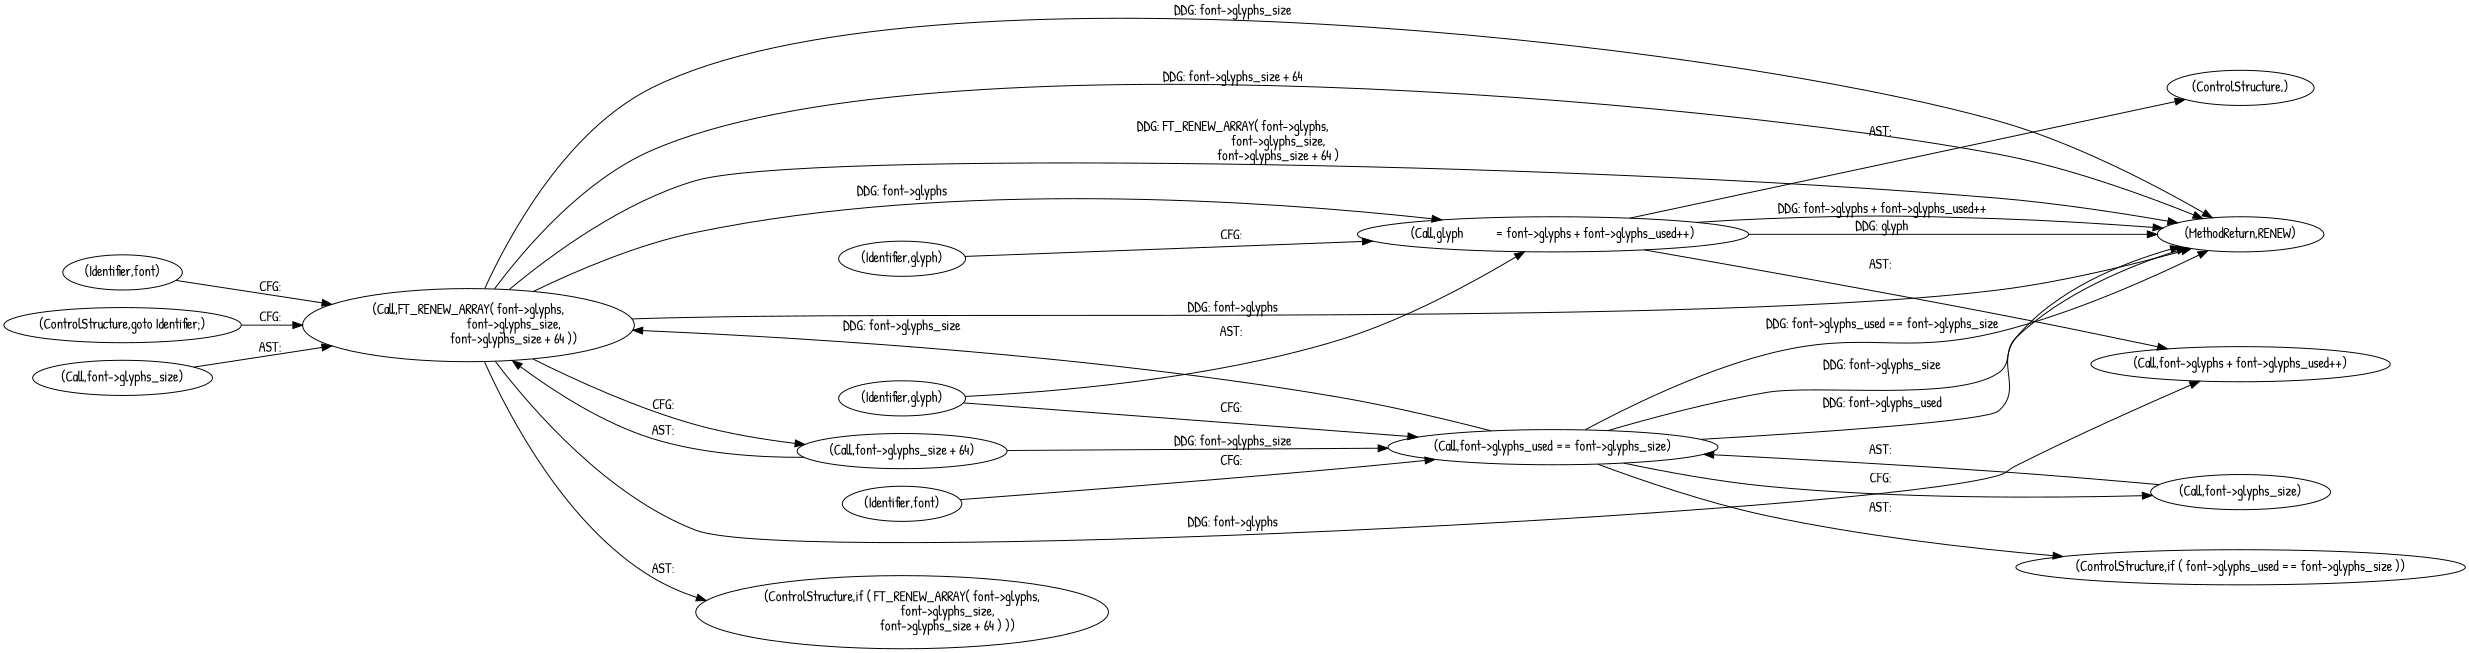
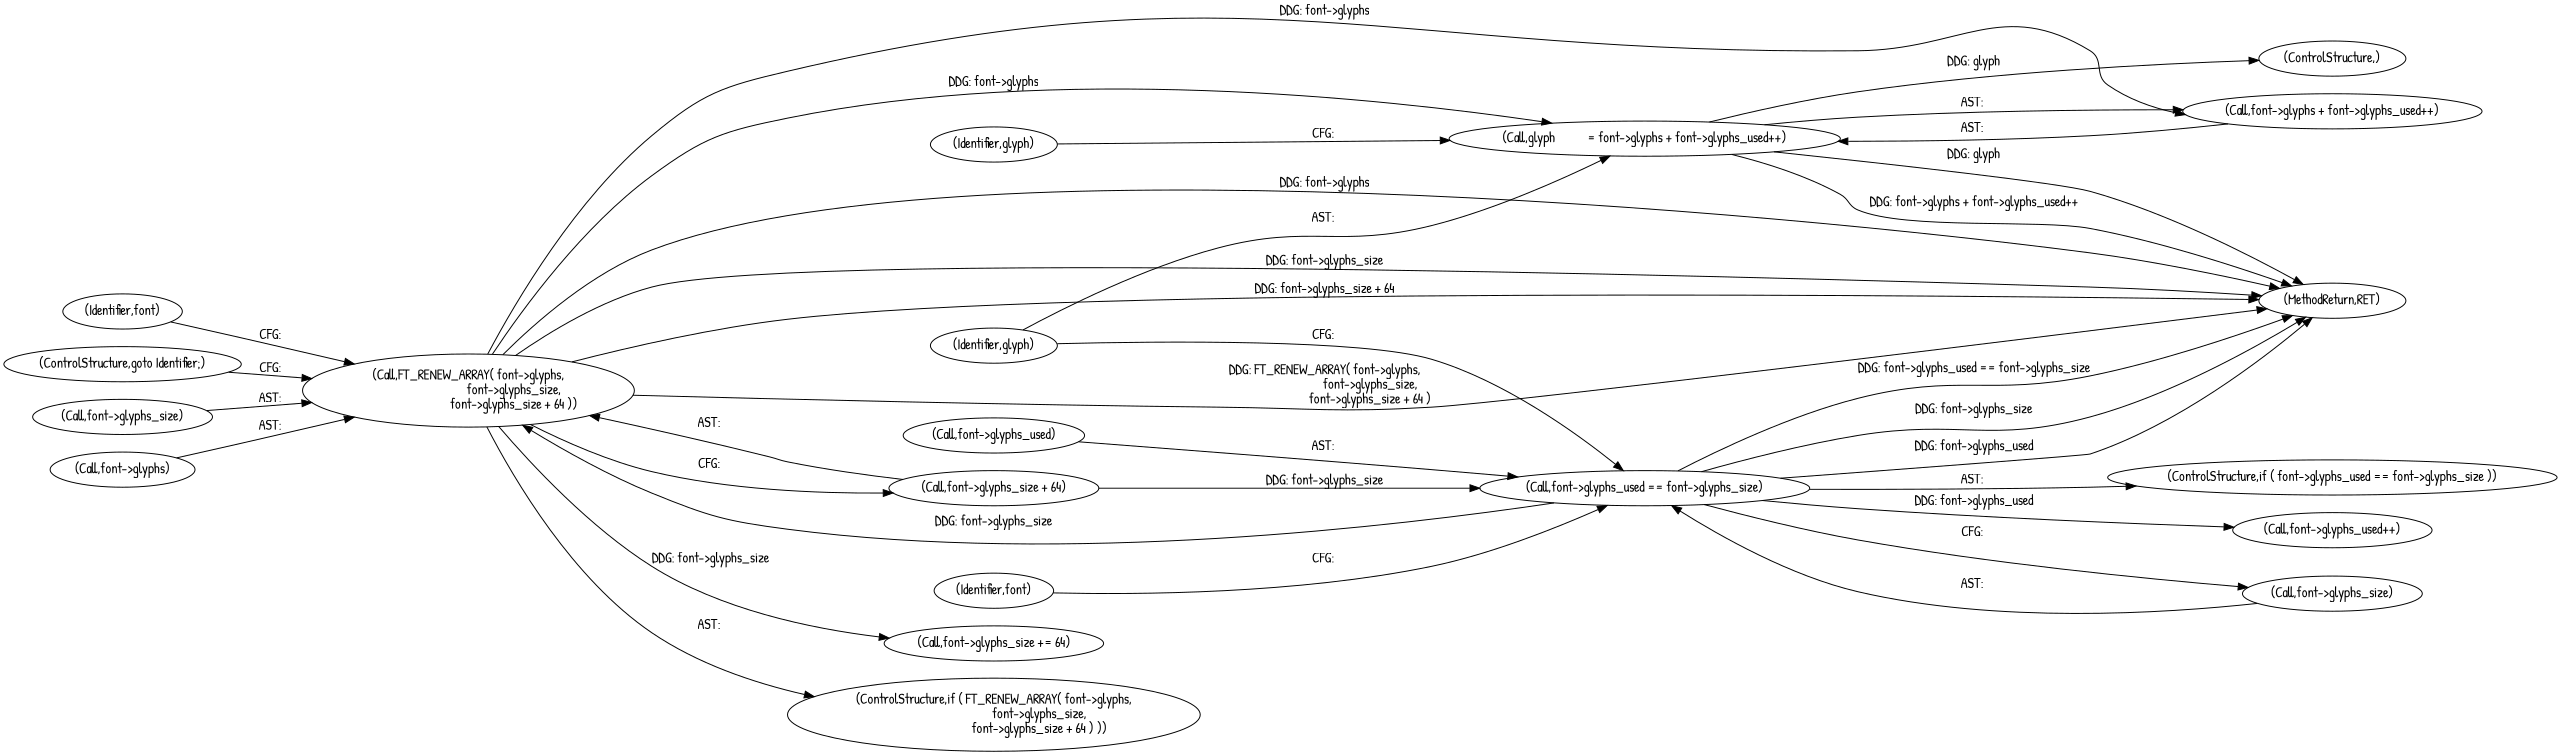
  digraph {
    fontname="Patrick Hand"
    rankdir=LR
    node [fontname="Patrick Hand"]
    edge [fontname="Patrick Hand"]
    n1 [label="(Call,glyph           = font->glyphs + font->glyphs_used++)"]
-   n2 [label="(MethodReturn,RENEW)"]
+   n2 [label="(MethodReturn,RET)"]
    n3 [label="(Call,font->glyphs + font->glyphs_used++)"]
    n4 [label="(ControlStructure,)"]
    n5 [label="(Call,FT_RENEW_ARRAY( font->glyphs,\n                               font->glyphs_size,\n                               font->glyphs_size + 64 ))"]
    n6 [label="(Call,font->glyphs_size + 64)"]
+   n7 [label="(Call,font->glyphs_size += 64)"]
    n8 [label="(ControlStructure,if ( FT_RENEW_ARRAY( font->glyphs,\n                               font->glyphs_size,\n                               font->glyphs_size + 64 ) ))"]
    n9 [label="(Call,font->glyphs_used == font->glyphs_size)"]
    n10 [label="(ControlStructure,if ( font->glyphs_used == font->glyphs_size ))"]
    n11 [label="(Call,font->glyphs_size)"]
+   n12 [label="(Call,font->glyphs_used++)"]
    n13 [label="(Identifier,font)"]
    n14 [label="(Identifier,font)"]
    n15 [label="(Identifier,glyph)"]
    n16 [label="(ControlStructure,goto Identifier;)"]
+   n17 [label="(Call,font->glyphs_used)"]
    n18 [label="(Call,font->glyphs_size)"]
+   n19 [label="(Call,font->glyphs)"]
    n20 [label="(Identifier,glyph)"]
    n1 -> n2 [label="DDG: glyph"]
    n1 -> n2 [label="DDG: font->glyphs + font->glyphs_used++"]
    n1 -> n3 [label="AST: "]
-   n1 -> n4 [label="AST: "]
+   n1 -> n4 [label="DDG: glyph"]
+   n3 -> n1 [label="AST: "]
    n5 -> n1 [label="DDG: font->glyphs"]
    n5 -> n2 [label="DDG: font->glyphs"]
    n5 -> n2 [label="DDG: font->glyphs_size"]
    n5 -> n2 [label="DDG: font->glyphs_size + 64"]
    n5 -> n2 [label="DDG: FT_RENEW_ARRAY( font->glyphs,\n                               font->glyphs_size,\n                               font->glyphs_size + 64 )"]
    n5 -> n3 [label="DDG: font->glyphs"]
    n5 -> n6 [label="CFG: "]
+   n5 -> n7 [label="DDG: font->glyphs_size"]
    n5 -> n8 [label="AST: "]
    n6 -> n5 [label="AST: "]
    n6 -> n9 [label="DDG: font->glyphs_size"]
    n9 -> n2 [label="DDG: font->glyphs_used == font->glyphs_size"]
    n9 -> n2 [label="DDG: font->glyphs_size"]
    n9 -> n2 [label="DDG: font->glyphs_used"]
    n9 -> n5 [label="DDG: font->glyphs_size"]
    n9 -> n10 [label="AST: "]
    n9 -> n11 [label="CFG: "]
+   n9 -> n12 [label="DDG: font->glyphs_used"]
    n11 -> n9 [label="AST: "]
    n13 -> n9 [label="CFG: "]
    n14 -> n5 [label="CFG: "]
    n15 -> n1 [label="AST: "]
    n15 -> n9 [label="CFG: "]
    n16 -> n5 [label="CFG: "]
+   n17 -> n9 [label="AST: "]
    n18 -> n5 [label="AST: "]
+   n19 -> n5 [label="AST: "]
    n20 -> n1 [label="CFG: "]
  }
